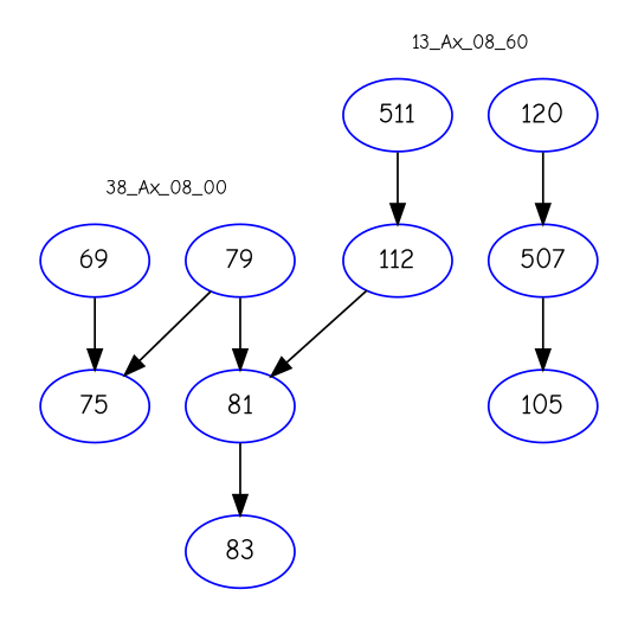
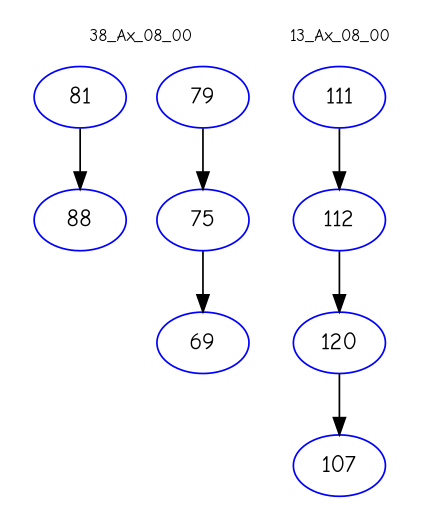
  digraph {
    fontname="Comic Neue"
    node [color=blue fontname="Comic Neue"]
    edge [color=black fontname="Comic Neue"]
    n1 [label=79]
    n2 [label=75]
    n3 [label=81]
    n4 [label=69]
-   n5 [label=83]
-   n6 [label=511]
-   n7 [label=507]
+   n5 [label=88]
+   n6 [label=111]
+   n7 [label=107]
    n8 [label=112]
-   n9 [label=105]
    n10 [label=120]
    subgraph cluster_1 {
      color=white
      fontsize=10
      label="38_Ax_08_00"
      n1
      n2
      n3
      n4
      n5
    }
    subgraph cluster_2 {
      color=white
      fontsize=10
-     label="13_Ax_08_60"
+     label="13_Ax_08_00"
      n6
      n7
      n8
-     n9
      n10
    }
    n1 -> n2
-   n1 -> n3
-   n4 -> n2
+   n2 -> n4
    n3 -> n5
    n6 -> n8
-   n7 -> n9
-   n8 -> n3
+   n8 -> n10
    n10 -> n7
  }
